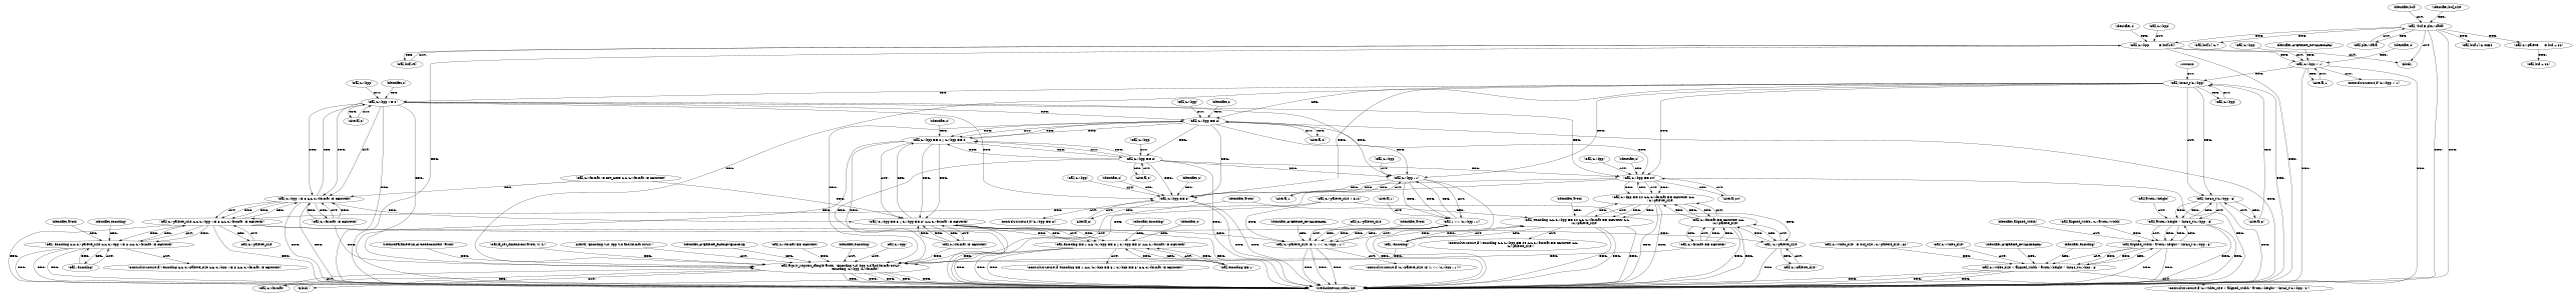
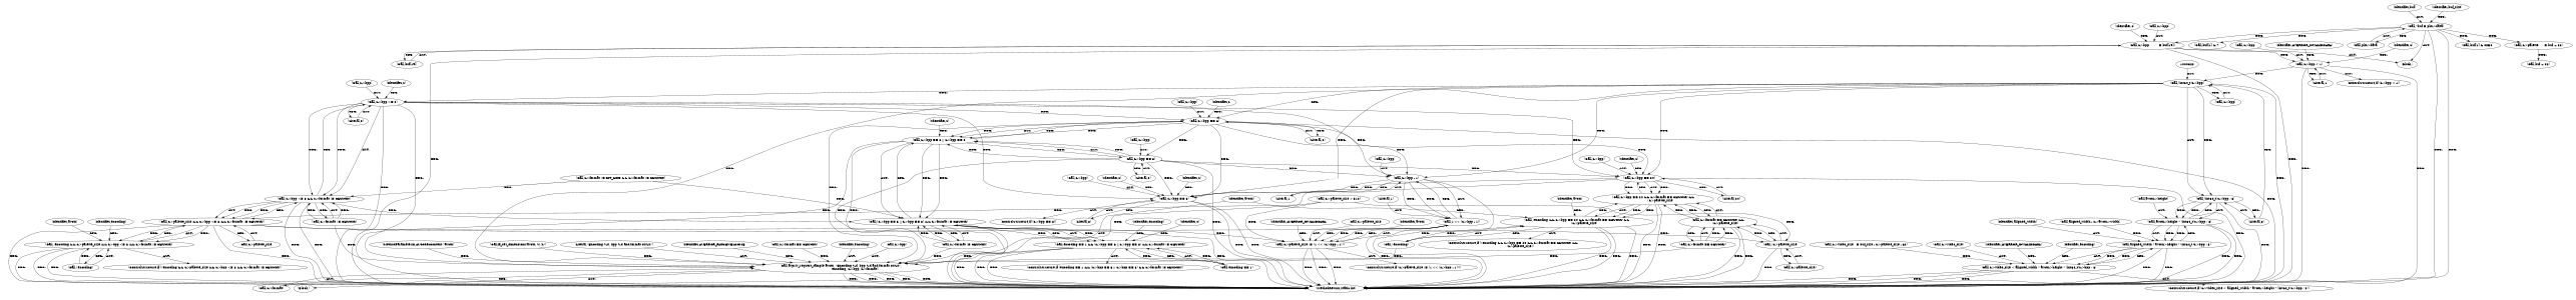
  digraph {
    n1 [label="(Call,c->bpp          = buf[19])"]
    n2 [label="(Call,c->bpp < 1)"]
    n3 [label="(MethodReturn,static int)"]
    n4 [label="(Block,)"]
    n5 [label="(Call,buf[19])"]
    n6 [label="(Call,(int64_t)c->bpp)"]
    n7 [label="(Literal,1)"]
    n8 [label="(ControlStructure,if (c->bpp < 1))"]
    n9 [label="(Call,*buf = pkt->data)"]
    n10 [label="(Call,buf[1] & 0xE0)"]
    n11 [label="(Call,buf[1] & 7)"]
    n12 [label="(Call,c->palette      = buf + 32)"]
    n13 [label="(Call,pkt->data)"]
    n14 [label="(Call,buf + 32)"]
    n15 [label="(Call,(int64_t)c->bpp / 8)"]
    n16 [label="(Call,c->bpp <= 8)"]
    n17 [label="(Call,c->bpp == 6)"]
    n18 [label="(Call,c->bpp - 1)"]
    n19 [label="(Call,c->bpp == 8)"]
    n20 [label="(Call,c->bpp == 24)"]
    n21 [label="(Call,avpriv_request_sample(avctx, \"Encoding %d, bpp %d and format 0x%x\",\n                              encoding, c->bpp, c->format))"]
    n22 [label="(Call,c->bpp)"]
    n23 [label="(Call,avctx->height * (int64_t)c->bpp / 8)"]
    n24 [label="(Literal,8)"]
    n25 [label="(Call,c->bpp <= 8 && c->format != CHUNKY)"]
    n26 [label="(Literal,8)"]
    n27 [label="(Call,c->bpp == 6 || c->bpp == 8)"]
    n28 [label="(Call,c->bpp == 8)"]
    n29 [label="(Literal,6)"]
    n30 [label="(Call,1 << (c->bpp - 1))"]
    n31 [label="(Literal,1)"]
    n32 [label="(ControlStructure,if (c->bpp == 8))"]
    n33 [label="(Literal,8)"]
    n34 [label="(Call,c->bpp == 24 && c->format == CHUNKY &&\n               !c->palette_size)"]
    n35 [label="(Literal,24)"]
    n36 [label="(Call,c->format)"]
    n37 [label="(Block,)"]
    n38 [label="(Call,aligned_width * avctx->height * (int64_t)c->bpp / 8)"]
    n39 [label="(Call,c->video_size < aligned_width * avctx->height * (int64_t)c->bpp / 8)"]
    n40 [label="(ControlStructure,if (c->video_size < aligned_width * avctx->height * (int64_t)c->bpp / 8))"]
    n41 [label="(Call,c->palette_size && c->bpp <= 8 && c->format != CHUNKY)"]
    n42 [label="(Call,(c->bpp == 6 || c->bpp == 8) && c->format != CHUNKY)"]
    n43 [label="(Call,c->format != CHUNKY)"]
    n44 [label="(Call,!encoding && c->palette_size && c->bpp <= 8 && c->format != CHUNKY)"]
    n45 [label="(Call,c->palette_size != (1 << (c->bpp - 1)))"]
    n46 [label="(Call,!c->palette_size)"]
    n47 [label="(Call,c->palette_size)"]
    n48 [label="(Call,encoding == 1 && (c->bpp == 6 || c->bpp == 8) && c->format != CHUNKY)"]
    n49 [label="(Call,c->format != CHUNKY)"]
    n50 [label="(Call,!encoding)"]
    n51 [label="(ControlStructure,if (!encoding && c->palette_size && c->bpp <= 8 && c->format != CHUNKY))"]
    n52 [label="(ControlStructure,if (c->palette_size != (1 << (c->bpp - 1))))"]
    n53 [label="(Call,c->format == CHUNKY &&\n               !c->palette_size)"]
    n54 [label="(Call,c->palette_size)"]
    n55 [label="(Call,c->format == CHUNKY)"]
    n56 [label="(Call,!encoding && c->bpp == 24 && c->format == CHUNKY &&\n               !c->palette_size)"]
    n57 [label="(ControlStructure,if (!encoding && c->bpp == 24 && c->format == CHUNKY &&\n               !c->palette_size))"]
    n58 [label="(Call,!encoding)"]
    n59 [label="(ControlStructure,if (encoding == 1 && (c->bpp == 6 || c->bpp == 8) && c->format != CHUNKY))"]
    n60 [label="(Call,encoding == 1)"]
    n61 [label="(Literal,8)"]
    n62 [label="(Identifier,c)"]
    n63 [label="(Identifier,c)"]
    n64 [label="(Identifier,buf)"]
    n65 [label="(Identifier,aligned_width)"]
    n66 [label="(Call,c->video_size)"]
    n67 [label="(Call,c->bpp)"]
    n68 [label="(Call,ff_set_dimensions(avctx, w, h))"]
    n69 [label="(Identifier,c)"]
    n70 [label="(Call,c->palette_size)"]
    n71 [label="(Call,c->bpp)"]
    n72 [label="(Call,c->bpp)"]
    n73 [label="(Identifier,AVERROR_INVALIDDATA)"]
    n74 [label="(Identifier,encoding)"]
    n75 [label="(Identifier,c)"]
    n76 [label="(Call,c->bpp)"]
    n77 [label="(Literal,\"Encoding %d, bpp %d and format 0x%x\")"]
    n78 [label="(Identifier,avctx)"]
    n79 [label="(Identifier,AVERROR_PATCHWELCOME)"]
    n80 [label="(Identifier,c)"]
    n81 [label="(Identifier,avctx)"]
    n82 [label="(Identifier,c)"]
    n83 [label="(MethodParameterIn,AVCodecContext *avctx)"]
    n84 [label="(Identifier,avctx)"]
    n85 [label="(Identifier,encoding)"]
    n86 [label="(Call,c->bpp)"]
    n87 [label="(Identifier,buf_size)"]
    n88 [label="(Call,avctx->height)"]
    n89 [label="(Identifier,avctx)"]
    n90 [label="(Literal,1)"]
    n91 [label="(Identifier,c)"]
    n92 [label="(Call,c->bpp)"]
    n93 [label="(Call,c->format == CHUNKY)"]
    n94 [label="(Identifier,c)"]
    n95 [label="(Call,c->format != BIT_LINE && c->format != CHUNKY)"]
    n96 [label="(Identifier,c)"]
    n97 [label="(Identifier,encoding)"]
    n98 [label="(Call,c->palette_size > 512)"]
    n99 [label="(Identifier,AVERROR_INVALIDDATA)"]
    n100 [label="(Identifier,encoding)"]
    n101 [label="(Call,c->video_size   = buf_size - c->palette_size - 32)"]
    n102 [label="(Identifier,AVERROR_INVALIDDATA)"]
    n103 [label="(Call,c->bpp)"]
    n104 [label="(Call,c->bpp)"]
    n105 [label="(Call,c->bpp)"]
    n106 [label="(Call,aligned_width - c->avctx->width)"]
    1000322
    n1 -> n2 [label="DDG: "]
    n1 -> n3 [label="DDG: "]
    n1 -> n3 [label="DDG: "]
    n1 -> n4 [label="AST: "]
    n1 -> n5 [label="CFG: "]
    n2 -> n3 [label="DDG: "]
    n2 -> n3 [label="DDG: "]
    n2 -> n6 [label="DDG: "]
    n2 -> n7 [label="CFG: "]
    n2 -> n8 [label="AST: "]
    n5 -> n1 [label="AST: "]
    n6 -> n3 [label="DDG: "]
    n6 -> n15 [label="AST: "]
    n6 -> n15 [label="DDG: "]
-   n6 -> n16 [label="CFG: "]
+   n6 -> n16 [label="DDG: "]
    n6 -> n17 [label="CFG: "]
    n6 -> n18 [label="DDG: "]
    n6 -> n19 [label="DDG: "]
    n6 -> n20 [label="DDG: "]
    n6 -> n21 [label="DDG: "]
    n6 -> n22 [label="CFG: "]
    n7 -> n2 [label="AST: "]
    n9 -> n1 [label="DDG: "]
    n9 -> n3 [label="DDG: "]
    n9 -> n3 [label="DDG: "]
    n9 -> n4 [label="AST: "]
    n9 -> n10 [label="DDG: "]
    n9 -> n11 [label="DDG: "]
    n9 -> n12 [label="DDG: "]
    n9 -> n13 [label="CFG: "]
    n12 -> n14 [label="DDG: "]
    n13 -> n9 [label="AST: "]
    n15 -> n3 [label="DDG: "]
    n15 -> n23 [label="AST: "]
    n15 -> n23 [label="DDG: "]
    n15 -> n23 [label="DDG: "]
    n15 -> n24 [label="CFG: "]
    n16 -> n3 [label="DDG: "]
    n16 -> n17 [label="DDG: "]
    n16 -> n18 [label="DDG: "]
    n16 -> n19 [label="DDG: "]
    n16 -> n20 [label="DDG: "]
    n16 -> n21 [label="DDG: "]
    n16 -> n25 [label="AST: "]
    n16 -> n25 [label="DDG: "]
    n16 -> n25 [label="DDG: "]
    n16 -> n26 [label="CFG: "]
    n17 -> n3 [label="DDG: "]
    n17 -> n18 [label="DDG: "]
    n17 -> n19 [label="DDG: "]
    n17 -> n20 [label="DDG: "]
    n17 -> n21 [label="DDG: "]
    n17 -> n27 [label="AST: "]
    n17 -> n27 [label="DDG: "]
    n17 -> n27 [label="DDG: "]
    n17 -> n28 [label="DDG: "]
    n17 -> n29 [label="CFG: "]
    n18 -> n3 [label="DDG: "]
    n18 -> n19 [label="DDG: "]
    n18 -> n30 [label="AST: "]
    n18 -> n30 [label="DDG: "]
    n18 -> n30 [label="DDG: "]
    n18 -> n31 [label="CFG: "]
    n19 -> n3 [label="DDG: "]
    n19 -> n3 [label="DDG: "]
    n19 -> n32 [label="AST: "]
    n19 -> n33 [label="CFG: "]
    n20 -> n3 [label="DDG: "]
    n20 -> n19 [label="DDG: "]
    n20 -> n21 [label="DDG: "]
    n20 -> n34 [label="AST: "]
    n20 -> n34 [label="DDG: "]
    n20 -> n34 [label="DDG: "]
    n20 -> n35 [label="CFG: "]
    n21 -> n3 [label="DDG: "]
    n21 -> n3 [label="DDG: "]
    n21 -> n3 [label="DDG: "]
    n21 -> n3 [label="DDG: "]
    n21 -> n3 [label="DDG: "]
    n21 -> n36 [label="CFG: "]
    n21 -> n37 [label="AST: "]
    n22 -> n6 [label="AST: "]
    n23 -> n3 [label="DDG: "]
    n23 -> n3 [label="DDG: "]
    n23 -> n15 [label="CFG: "]
    n23 -> n38 [label="AST: "]
    n23 -> n38 [label="DDG: "]
    n23 -> n38 [label="DDG: "]
    n24 -> n6 [label="CFG: "]
    n24 -> n15 [label="AST: "]
    n25 -> n3 [label="DDG: "]
    n25 -> n3 [label="DDG: "]
    n25 -> n16 [label="CFG: "]
    n25 -> n41 [label="AST: "]
    n25 -> n41 [label="DDG: "]
    n25 -> n41 [label="DDG: "]
    n25 -> n42 [label="DDG: "]
    n25 -> n43 [label="CFG: "]
    n26 -> n16 [label="AST: "]
    n27 -> n3 [label="DDG: "]
    n27 -> n3 [label="DDG: "]
    n27 -> n17 [label="CFG: "]
    n27 -> n28 [label="CFG: "]
    n27 -> n42 [label="AST: "]
    n27 -> n42 [label="DDG: "]
    n27 -> n42 [label="DDG: "]
    n28 -> n3 [label="DDG: "]
    n28 -> n18 [label="DDG: "]
    n28 -> n19 [label="DDG: "]
    n28 -> n20 [label="DDG: "]
    n28 -> n21 [label="DDG: "]
    n28 -> n27 [label="AST: "]
    n28 -> n27 [label="DDG: "]
    n28 -> n27 [label="DDG: "]
    n28 -> n61 [label="CFG: "]
    n29 -> n17 [label="AST: "]
    n30 -> n3 [label="DDG: "]
    n30 -> n18 [label="CFG: "]
    n30 -> n45 [label="AST: "]
    n30 -> n45 [label="DDG: "]
    n30 -> n45 [label="DDG: "]
    n31 -> n18 [label="AST: "]
    n33 -> n19 [label="AST: "]
    n34 -> n3 [label="DDG: "]
    n34 -> n3 [label="DDG: "]
    n34 -> n20 [label="CFG: "]
    n34 -> n53 [label="CFG: "]
    n34 -> n56 [label="AST: "]
    n34 -> n56 [label="DDG: "]
    n34 -> n56 [label="DDG: "]
    n35 -> n20 [label="AST: "]
    n36 -> n21 [label="AST: "]
    n38 -> n3 [label="DDG: "]
    n38 -> n3 [label="DDG: "]
    n38 -> n23 [label="CFG: "]
    n38 -> n39 [label="AST: "]
    n38 -> n39 [label="DDG: "]
    n38 -> n39 [label="DDG: "]
    n39 -> n3 [label="DDG: "]
    n39 -> n3 [label="DDG: "]
    n39 -> n3 [label="DDG: "]
    n39 -> n38 [label="CFG: "]
    n39 -> n40 [label="AST: "]
    n41 -> n3 [label="DDG: "]
    n41 -> n3 [label="DDG: "]
    n41 -> n25 [label="CFG: "]
    n41 -> n44 [label="AST: "]
    n41 -> n44 [label="DDG: "]
    n41 -> n44 [label="DDG: "]
    n41 -> n45 [label="DDG: "]
    n41 -> n46 [label="DDG: "]
    n41 -> n47 [label="CFG: "]
    n42 -> n3 [label="DDG: "]
    n42 -> n3 [label="DDG: "]
    n42 -> n27 [label="CFG: "]
    n42 -> n48 [label="AST: "]
    n42 -> n48 [label="DDG: "]
    n42 -> n48 [label="DDG: "]
    n42 -> n49 [label="CFG: "]
    n43 -> n21 [label="DDG: "]
    n43 -> n25 [label="AST: "]
    n43 -> n25 [label="DDG: "]
    n43 -> n25 [label="DDG: "]
    n44 -> n3 [label="DDG: "]
    n44 -> n3 [label="DDG: "]
    n44 -> n3 [label="DDG: "]
    n44 -> n41 [label="CFG: "]
    n44 -> n50 [label="CFG: "]
    n44 -> n51 [label="AST: "]
    n45 -> n3 [label="DDG: "]
    n45 -> n3 [label="DDG: "]
    n45 -> n3 [label="DDG: "]
    n45 -> n30 [label="CFG: "]
    n45 -> n52 [label="AST: "]
    n46 -> n3 [label="DDG: "]
    n46 -> n53 [label="AST: "]
    n46 -> n53 [label="DDG: "]
    n46 -> n54 [label="CFG: "]
    n47 -> n41 [label="AST: "]
    n48 -> n3 [label="DDG: "]
    n48 -> n3 [label="DDG: "]
    n48 -> n3 [label="DDG: "]
    n48 -> n42 [label="CFG: "]
    n48 -> n59 [label="AST: "]
    n48 -> n60 [label="CFG: "]
    n49 -> n21 [label="DDG: "]
    n49 -> n42 [label="AST: "]
    n49 -> n42 [label="DDG: "]
    n49 -> n42 [label="DDG: "]
    n50 -> n44 [label="AST: "]
    n50 -> n44 [label="DDG: "]
    n53 -> n3 [label="DDG: "]
    n53 -> n3 [label="DDG: "]
    n53 -> n34 [label="AST: "]
    n53 -> n34 [label="DDG: "]
    n53 -> n34 [label="DDG: "]
    n53 -> n46 [label="CFG: "]
    n53 -> n55 [label="CFG: "]
    n54 -> n46 [label="AST: "]
    n55 -> n21 [label="DDG: "]
    n55 -> n53 [label="AST: "]
    n55 -> n53 [label="DDG: "]
    n55 -> n53 [label="DDG: "]
    n56 -> n3 [label="DDG: "]
    n56 -> n3 [label="DDG: "]
    n56 -> n3 [label="DDG: "]
    n56 -> n34 [label="CFG: "]
    n56 -> n57 [label="AST: "]
    n56 -> n58 [label="CFG: "]
    n58 -> n21 [label="DDG: "]
    n58 -> n56 [label="AST: "]
    n58 -> n56 [label="DDG: "]
    n60 -> n48 [label="AST: "]
    n60 -> n48 [label="DDG: "]
    n60 -> n48 [label="DDG: "]
    n61 -> n28 [label="AST: "]
    n62 -> n19 [label="CFG: "]
    n63 -> n2 [label="CFG: "]
    n64 -> n9 [label="AST: "]
    n65 -> n38 [label="AST: "]
    n66 -> n39 [label="AST: "]
    n67 -> n18 [label="AST: "]
    n68 -> n21 [label="DDG: "]
    n69 -> n48 [label="CFG: "]
    n70 -> n45 [label="AST: "]
    n71 -> n20 [label="AST: "]
    n72 -> n2 [label="AST: "]
    n73 -> n39 [label="CFG: "]
    n74 -> n48 [label="CFG: "]
    n75 -> n1 [label="CFG: "]
    n76 -> n1 [label="AST: "]
    n77 -> n21 [label="AST: "]
    n78 -> n44 [label="CFG: "]
    n79 -> n21 [label="CFG: "]
    n80 -> n19 [label="CFG: "]
    n81 -> n21 [label="AST: "]
    n81 -> n56 [label="CFG: "]
    n82 -> n16 [label="CFG: "]
    n83 -> n21 [label="DDG: "]
    n84 -> n56 [label="CFG: "]
    n85 -> n44 [label="CFG: "]
    n86 -> n28 [label="AST: "]
    n87 -> n9 [label="CFG: "]
    n88 -> n23 [label="AST: "]
    n89 -> n45 [label="CFG: "]
    n90 -> n30 [label="AST: "]
    n91 -> n17 [label="CFG: "]
    n92 -> n19 [label="AST: "]
    n93 -> n21 [label="DDG: "]
    n94 -> n27 [label="CFG: "]
    n95 -> n25 [label="DDG: "]
    n95 -> n42 [label="DDG: "]
    n96 -> n20 [label="CFG: "]
    n97 -> n39 [label="CFG: "]
    n98 -> n41 [label="DDG: "]
    n98 -> n45 [label="DDG: "]
    n98 -> n46 [label="DDG: "]
    n99 -> n45 [label="CFG: "]
    n100 -> n21 [label="AST: "]
    n101 -> n39 [label="DDG: "]
    n102 -> n2 [label="CFG: "]
    n103 -> n21 [label="AST: "]
    n104 -> n16 [label="AST: "]
    n105 -> n17 [label="AST: "]
    n106 -> n38 [label="DDG: "]
    1000322 -> n6 [label="AST: "]
  }
